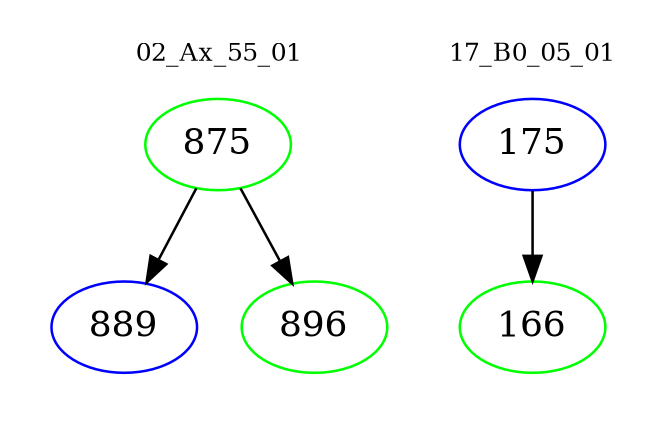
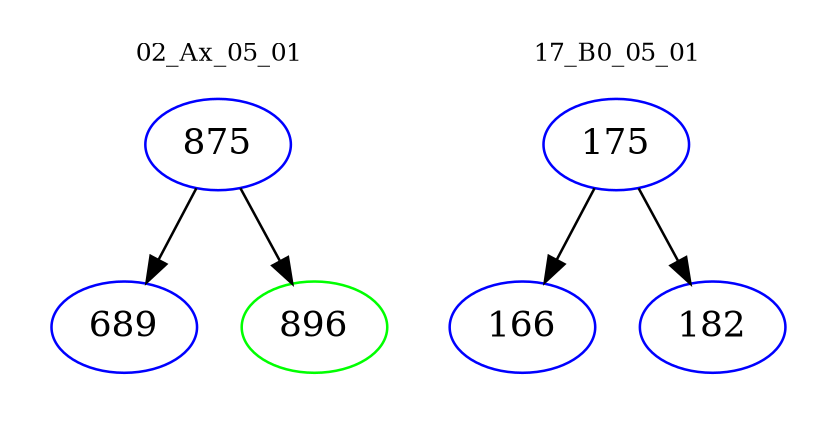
  digraph {
    node [color=blue]
    edge [color=black]
-   n1 [color=green label=875]
-   n2 [label=889]
+   n1 [label=875]
+   n2 [label=689]
    n3 [color=green label=896]
    n4 [label=175]
-   n5 [color=green label=166]
+   n5 [label=166]
+   n6 [label=182]
    subgraph cluster_1 {
      color=white
      fontsize=10
-     label="02_Ax_55_01"
+     label="02_Ax_05_01"
      n1
      n2
      n3
    }
    subgraph cluster_2 {
      color=white
      fontsize=10
      label="17_B0_05_01"
      n4
      n5
+     n6
    }
    n1 -> n2
    n1 -> n3
    n4 -> n5
+   n4 -> n6
  }
